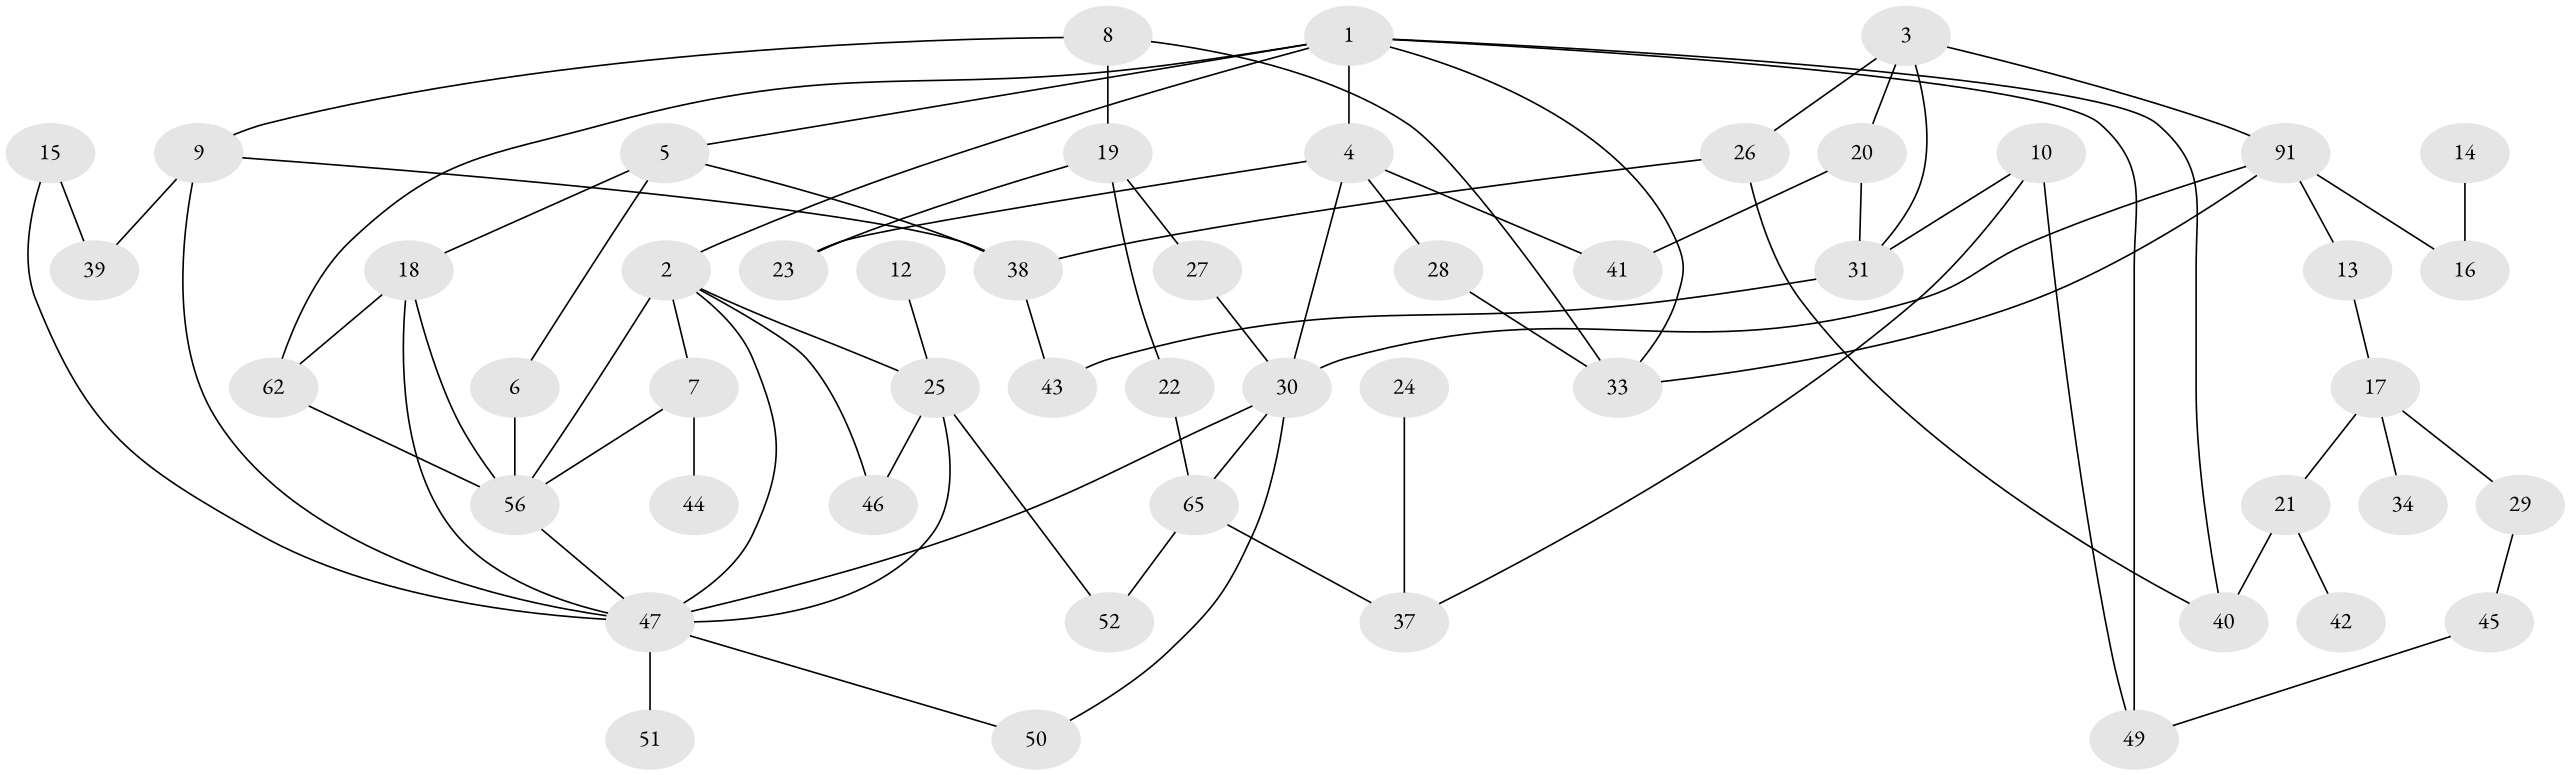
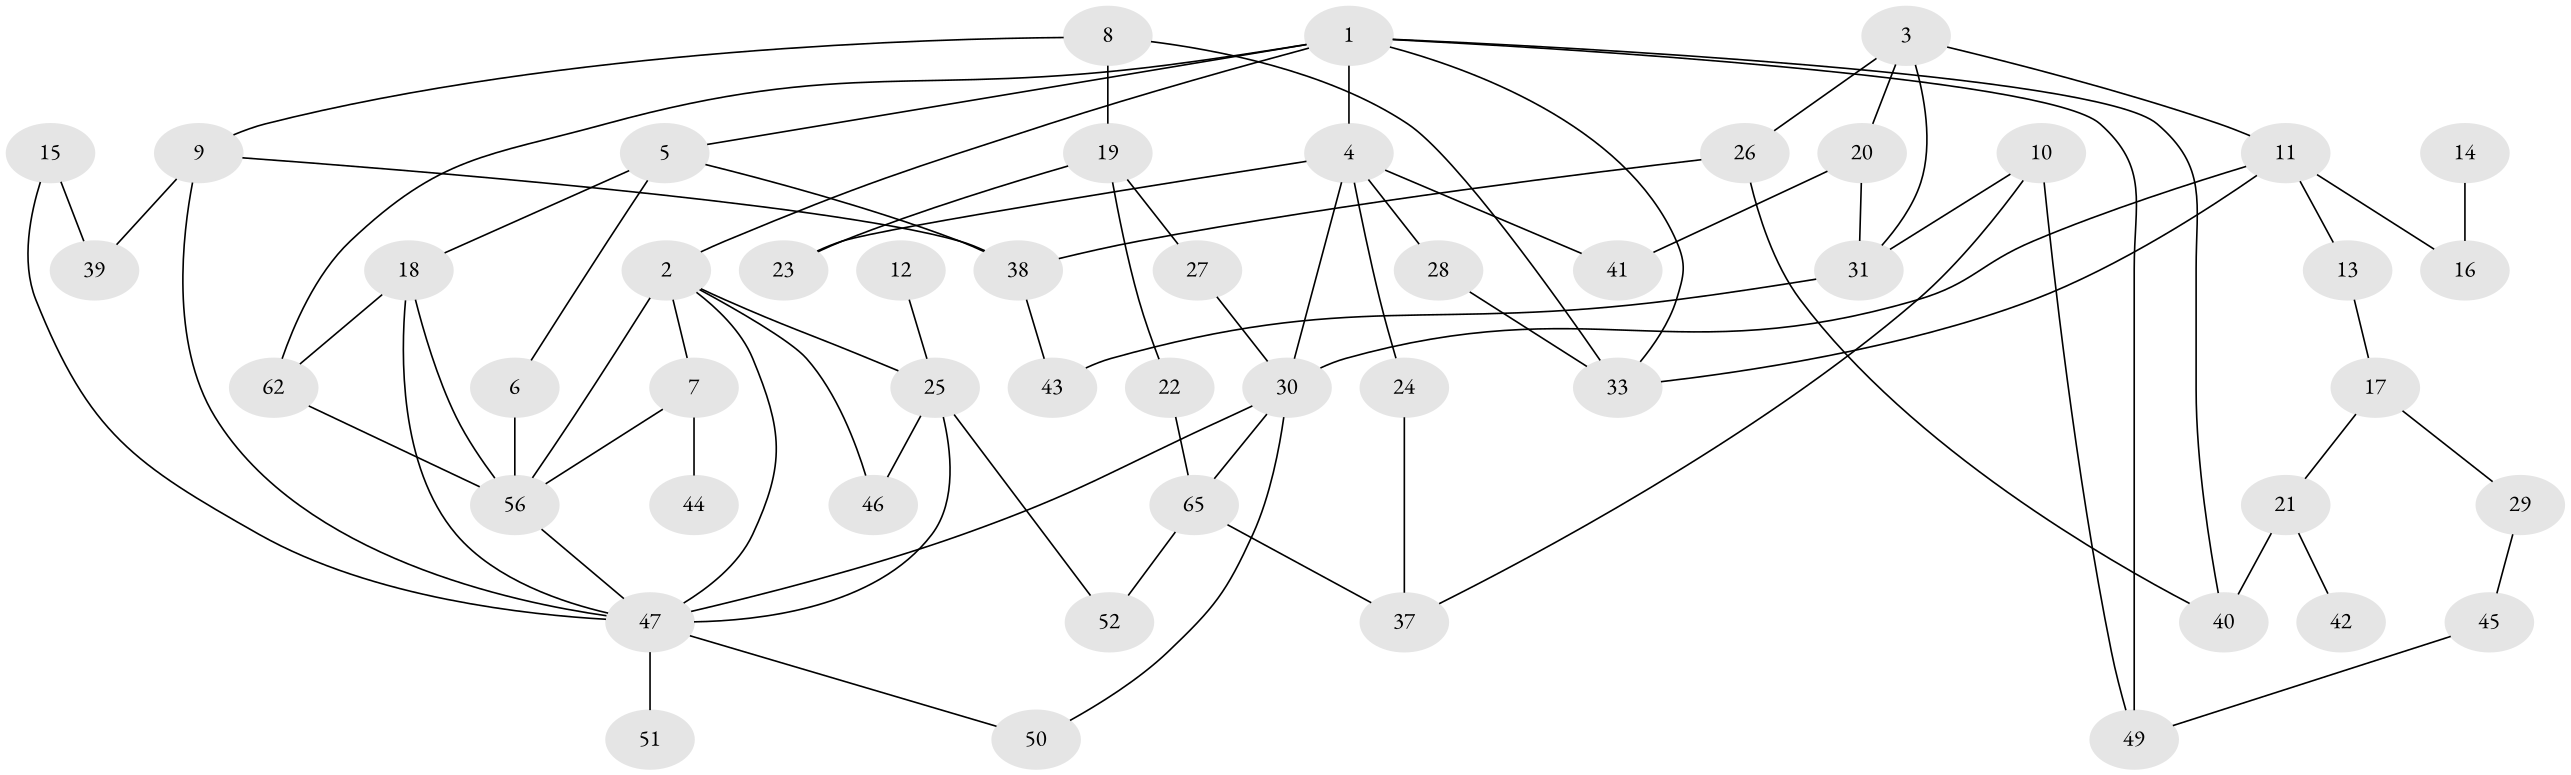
  graph {
    fontname="EB Garamond"
    node [color=gray90 fontname="EB Garamond" style=filled]
    edge [fontname="EB Garamond" weight=1.0]
    1
    2
    4
    5
    n5 [label=62]
    33
    40
    49
    7
    25
    n11 [label=56]
    46
    47
    23
    24
    28
    30
    41
    6
    18
    38
    44
    52
    50
    51
    3
-   11 [label=91]
+   11
    20
    26
    31
    13
    16
    43
    37
    n35 [label=65]
    8
    9
    19
    39
    22
    27
    10
    17
    12
    21
    29
-   34
    14
    15
    42
    45
    1 -- 2
    1 -- 4
    1 -- 5
    1 -- n5
    1 -- 33
    1 -- 40
    1 -- 49
    2 -- 7
    2 -- 25
    2 -- n11
    2 -- 46
    2 -- 47
    4 -- 23
+   4 -- 24
    4 -- 28
    4 -- 30
    4 -- 41
    5 -- 6
    5 -- 18
    5 -- 38
    n5 -- n11 [weight=2.0]
    7 -- n11
    7 -- 44
    25 -- 46
    25 -- 47
    25 -- 52
    n11 -- 47
    47 -- 50
    47 -- 51 [weight=3.0]
    24 -- 37
    28 -- 33
    30 -- 47
    30 -- 50
    30 -- n35
    6 -- n11
    18 -- n5
    18 -- n11
    18 -- 47
    38 -- 43
    3 -- 11
    3 -- 20
    3 -- 26
    3 -- 31
    11 -- 33
    11 -- 30
    11 -- 13
    11 -- 16
    20 -- 41
    20 -- 31
    26 -- 40
    26 -- 38
    31 -- 43
    13 -- 17
    n35 -- 52
    n35 -- 37
    8 -- 33
    8 -- 9
    8 -- 19
    9 -- 47
    9 -- 38
    9 -- 39
    19 -- 23
    19 -- 22
    19 -- 27
    22 -- n35
    27 -- 30
    10 -- 49
    10 -- 31
    10 -- 37
    17 -- 21
    17 -- 29
-   17 -- 34
    12 -- 25
    21 -- 40
    21 -- 42
    29 -- 45
    14 -- 16
    15 -- 47
    15 -- 39
    45 -- 49
  }
